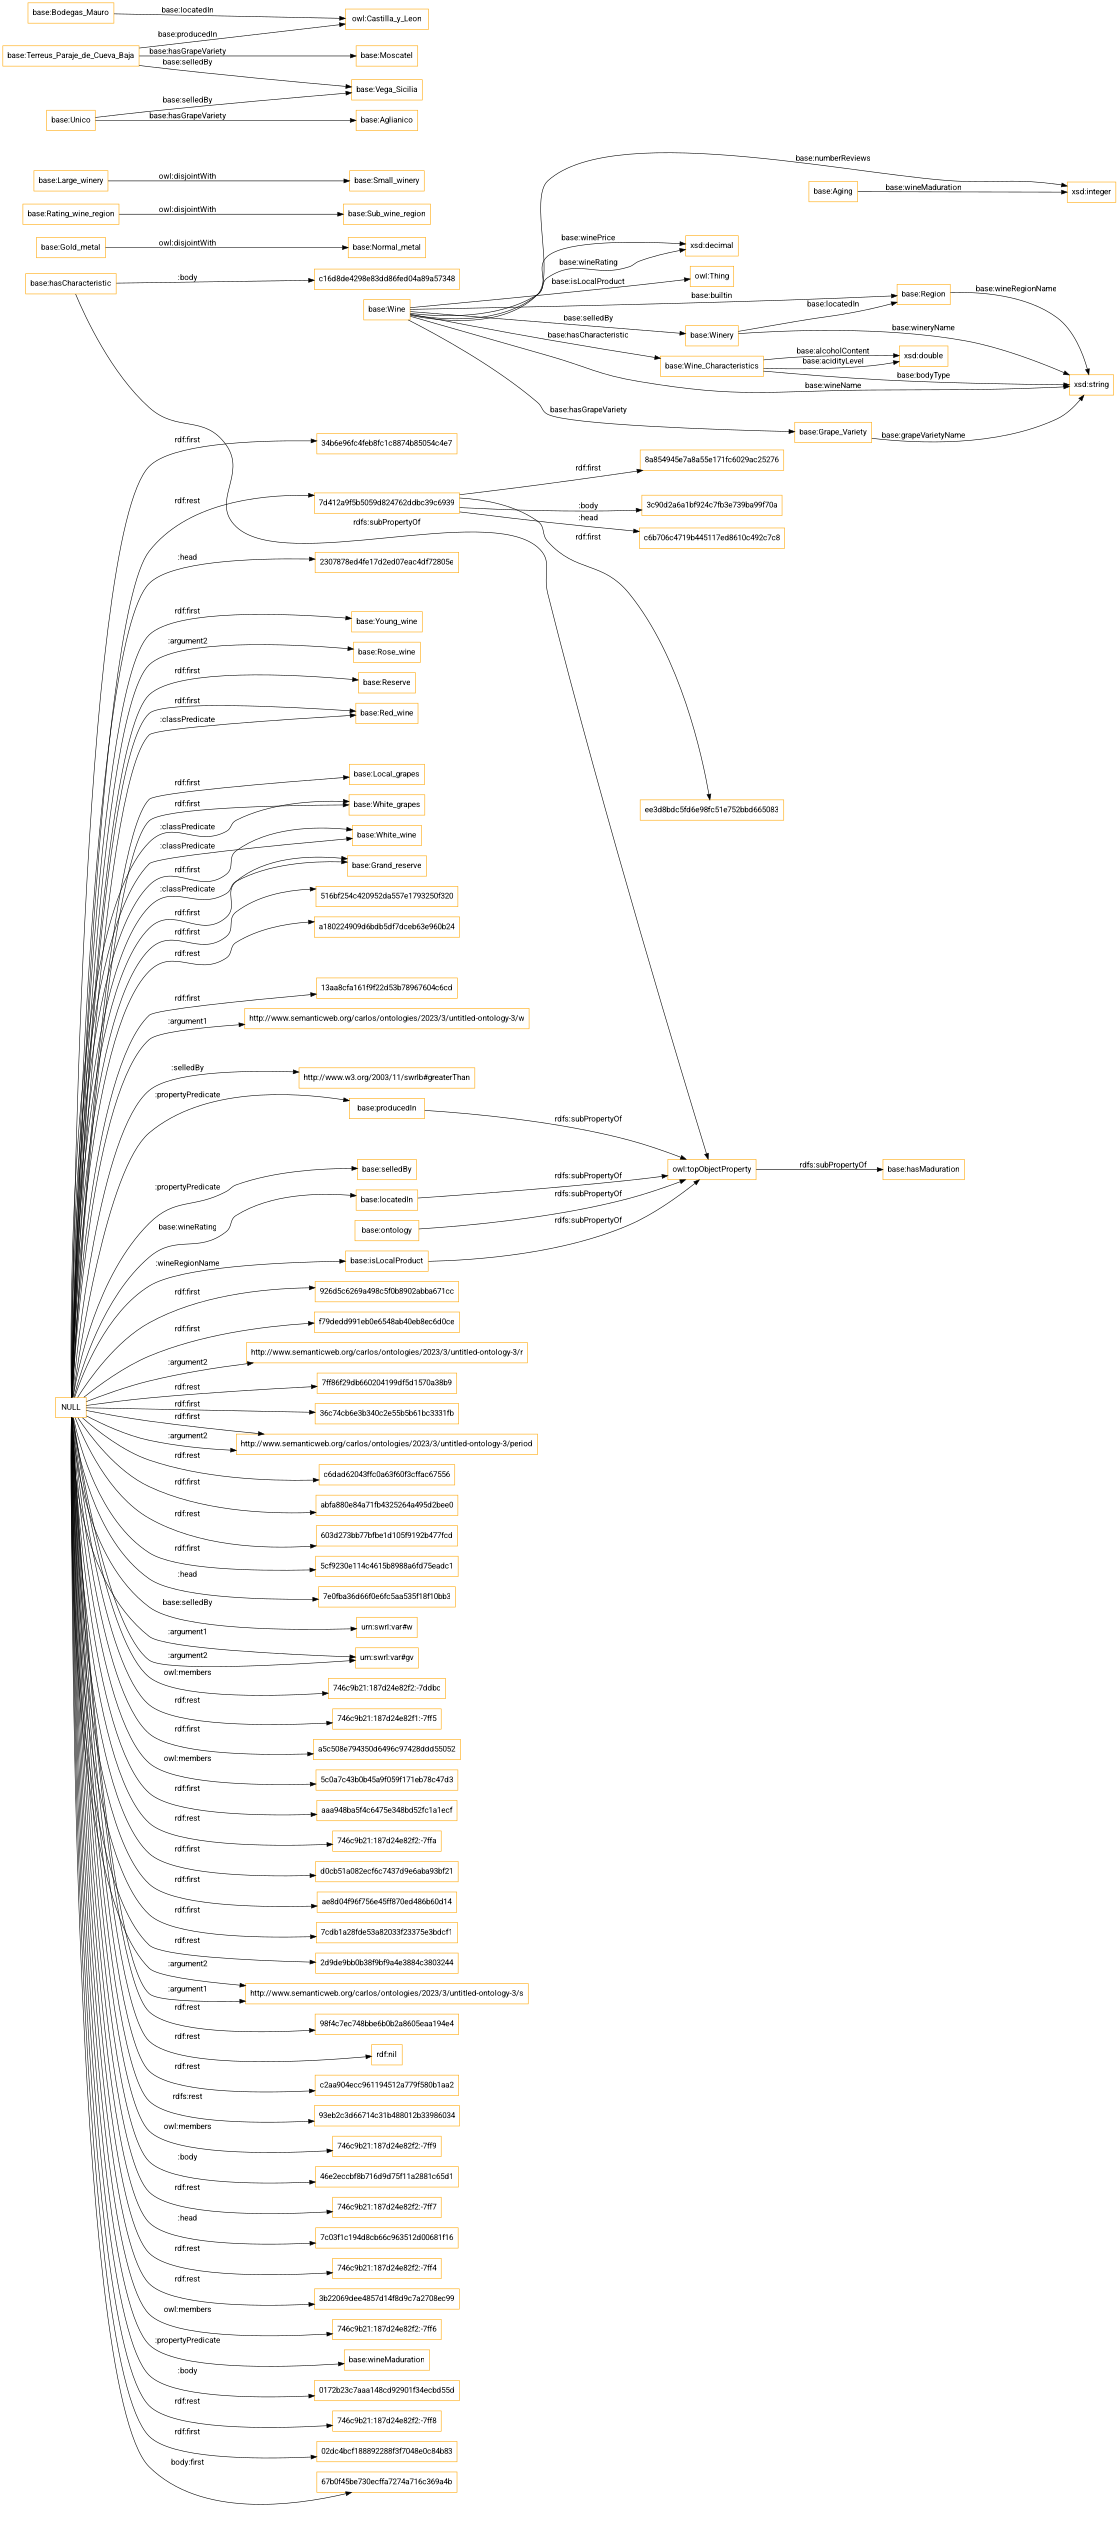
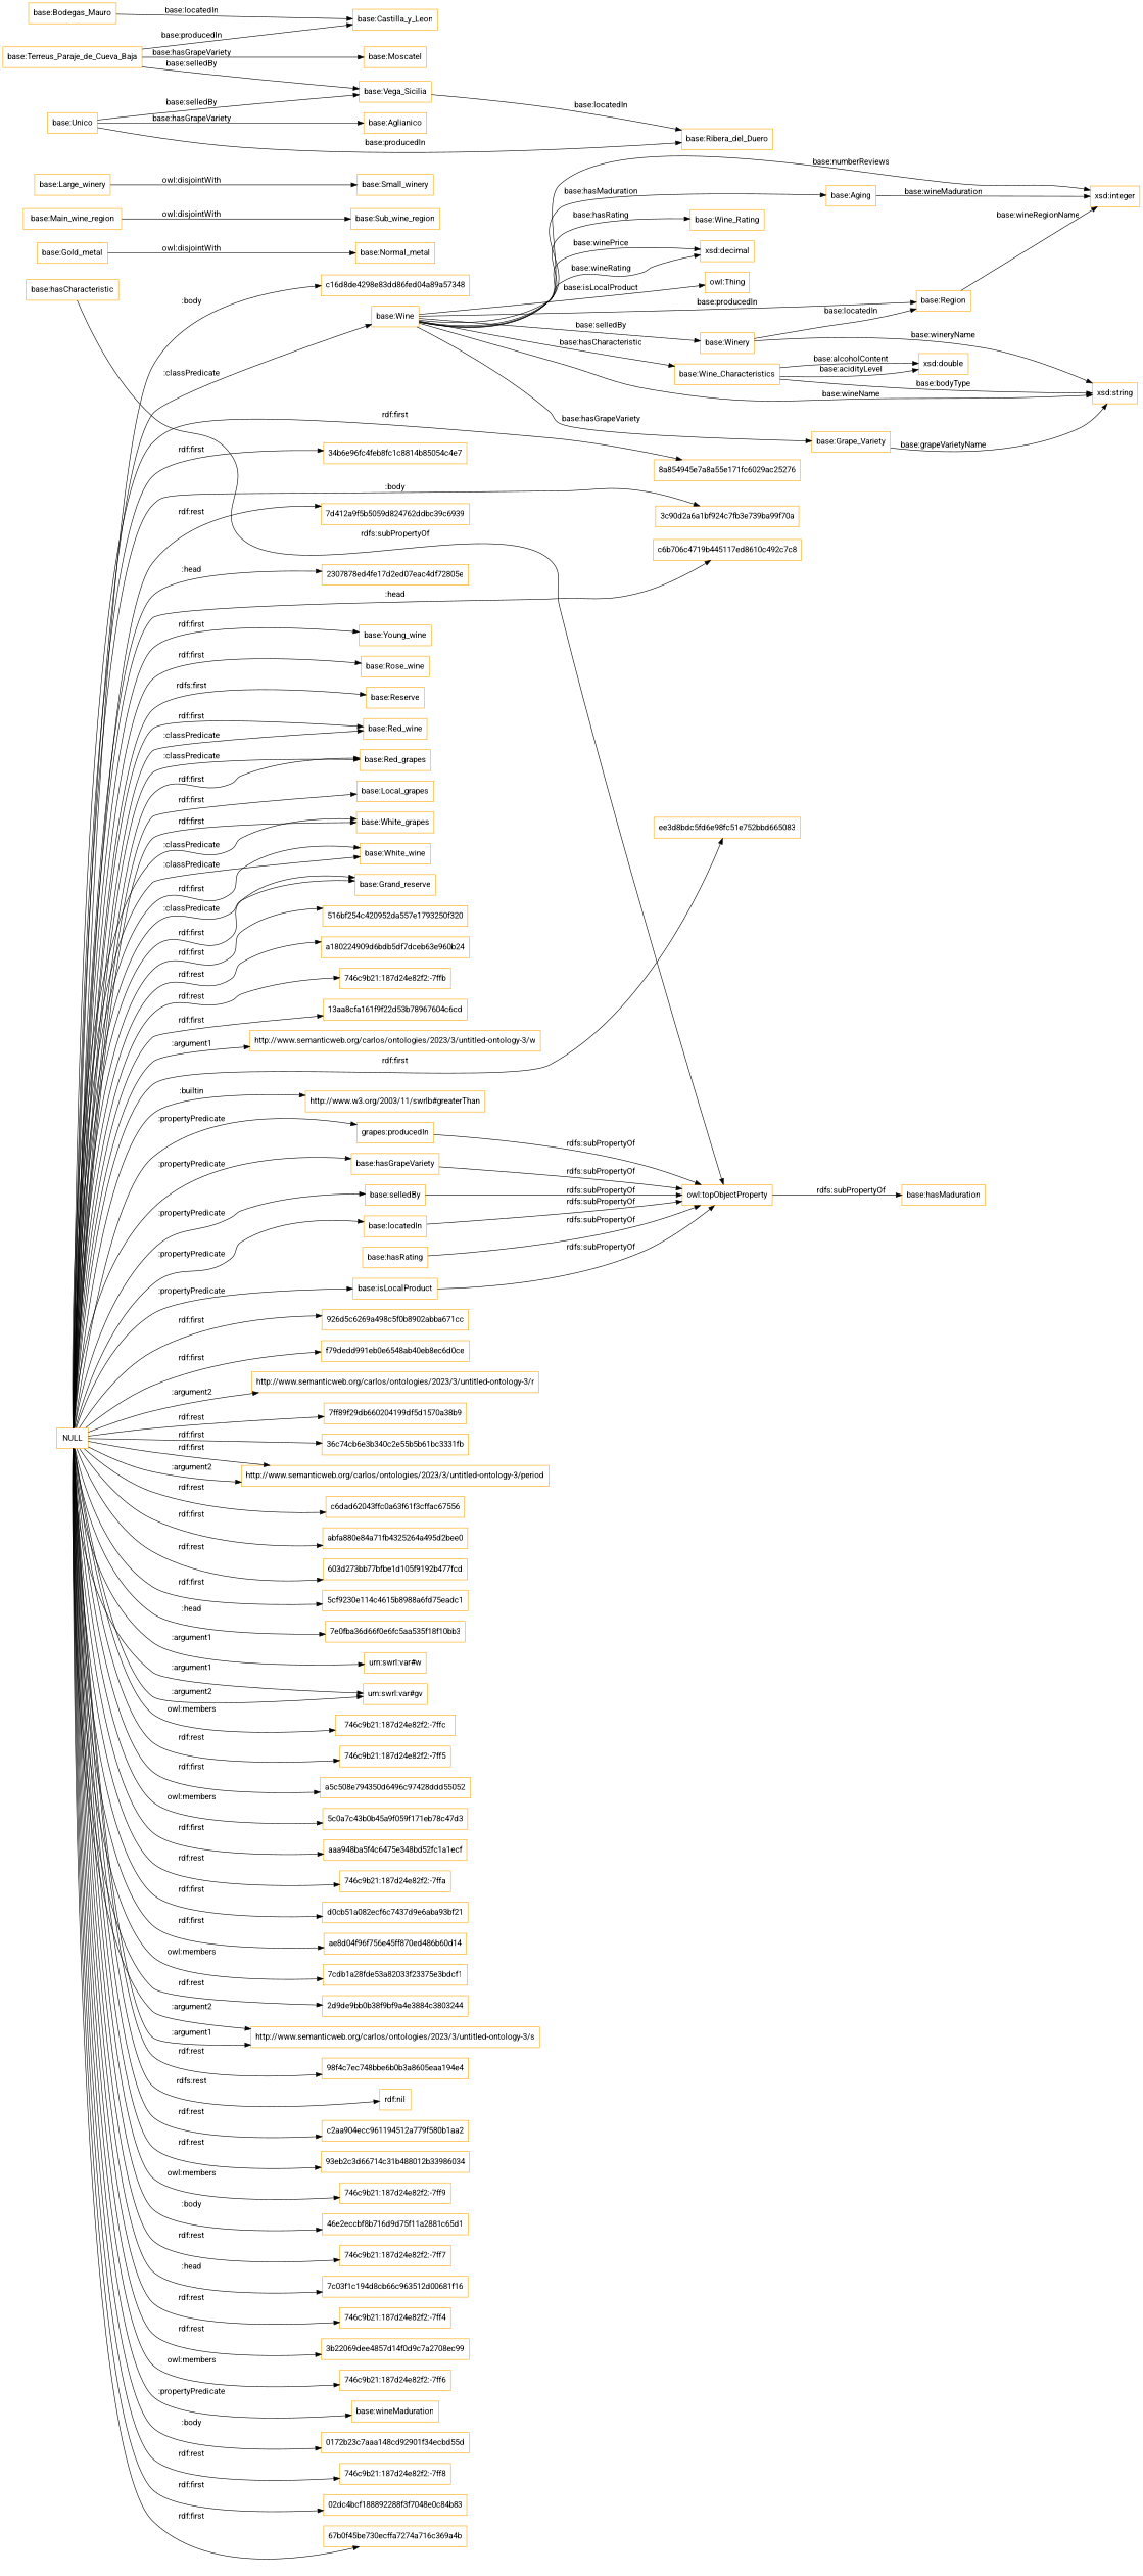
  digraph {
    fontname=Roboto
    rankdir=LR
    node [color=orange fontname=Roboto shape=rectangle]
    edge [fontname=Roboto]
    "base:Winery"
    "base:Region"
    "xsd:string"
    "base:Wine_Characteristics"
    "xsd:double"
    "base:Wine"
    "base:Grape_Variety"
    "base:Aging"
+   "base:Wine_Rating"
    "xsd:integer"
    "xsd:decimal"
    "owl:Thing"
    "base:Gold_metal"
    "base:Normal_metal"
-   "base:Main_wine_region" [label="base:Rating_wine_region"]
+   "base:Main_wine_region"
    "base:Sub_wine_region"
    "base:Large_winery"
    "base:Small_winery"
    "owl:topObjectProperty"
    "base:hasMaduration"
    NULL
    "base:Young_wine"
    "base:Rose_wine"
    "base:Reserve"
    "base:Red_wine"
+   "base:Red_grapes"
    "base:Local_grapes"
    "base:White_grapes"
    "base:White_wine"
    "base:Grand_reserve"
    "516bf254c420952da557e1793250f320"
    a180224909d6bdb5df7dceb63e960b24
+   "746c9b21:187d24e82f2:-7ffb"
    "13aa8cfa161f9f22d53b78967604c6cd"
    "http://www.semanticweb.org/carlos/ontologies/2023/3/untitled-ontology-3/w"
    "8a854945e7a8a55e171fc6029ac25276"
    "http://www.w3.org/2003/11/swrlb#greaterThan"
    "base:selledBy"
    "http://www.semanticweb.org/carlos/ontologies/2023/3/untitled-ontology-3/r"
-   "7ff89f29db660204199df5d1570a38b9" [label="7ff86f29db660204199df5d1570a38b9"]
+   "7ff89f29db660204199df5d1570a38b9"
    "36c74cb6e3b340c2e55b5b61bc3331fb"
    "http://www.semanticweb.org/carlos/ontologies/2023/3/untitled-ontology-3/period"
-   c6dad62043ffc0a63f61f3cffac67556 [label=c6dad62043ffc0a63f60f3cffac67556]
+   c6dad62043ffc0a63f61f3cffac67556
    abfa880e84a71fb4325264a495d2bee0
    "base:locatedIn"
    "603d273bb77bfbe1d105f9192b477fcd"
    "5cf9230e114c4615b8988a6fd75eadc1"
    "7e0fba36d66f0e6fc5aa535f18f10bb3"
    "urn:swrl:var#w"
    "urn:swrl:var#gv"
-   "746c9b21:187d24e82f2:-7ffc" [label="746c9b21:187d24e82f2:-7ddbc"]
+   "746c9b21:187d24e82f2:-7ffc"
    "base:isLocalProduct"
    "7d412a9f5b5059d824762ddbc39c6939"
-   "746c9b21:187d24e82f2:-7ff5" [label="746c9b21:187d24e82f1:-7ff5"]
+   "746c9b21:187d24e82f2:-7ff5"
    a5c508e794350d6496c97428ddd55052
    "5c0a7c43b0b45a9f059f171eb78c47d3"
    aaa948ba5f4c6475e348bd52fc1a1ecf
    "746c9b21:187d24e82f2:-7ffa"
    d0cb51a082ecf6c7437d9e6aba93bf21
    ae8d04f96f756e45ff870ed486b60d14
    "7cdb1a28fde53a82033f23375e3bdcf1"
    c16d8de4298e83dd86fed04a89a57348
    "2d9de9bb0b38f9bf9a4e3884c3803244"
    "http://www.semanticweb.org/carlos/ontologies/2023/3/untitled-ontology-3/s"
-   "98f4c7ec748bbe6b0b3a8605eaa194e4" [label="98f4c7ec748bbe6b0b2a8605eaa194e4"]
+   "98f4c7ec748bbe6b0b3a8605eaa194e4"
    "rdf:nil"
-   "base:producedIn"
+   "base:producedIn" [label="grapes:producedIn"]
+   "base:hasGrapeVariety"
    c2aa904ecc961194512a779f580b1aa2
    n70 [label="93eb2c3d66714c31b488012b33986034"]
    "746c9b21:187d24e82f2:-7ff9"
    "46e2eccbf8b716d9d75f11a2881c65d1"
    c6b706c4719b445117ed8610c492c7c8
    "3c90d2a6a1bf924c7fb3e739ba99f70a"
    "746c9b21:187d24e82f2:-7ff7"
    "7c03f1c194d8cb66c963512d00681f16"
    "746c9b21:187d24e82f2:-7ff4"
-   "3b22069dee4857d14f8d9c7a2708ec99"
+   "3b22069dee4857d14f8d9c7a2708ec99" [label="3b22069dee4857d14f0d9c7a2708ec99"]
    "746c9b21:187d24e82f2:-7ff6"
    "base:wineMaduration"
    "0172b23c7aaa148cd92901f34ecbd55d"
    "746c9b21:187d24e82f2:-7ff8"
    n83 [label=ee3d8bdc5fd6e98fc51e752bbd665083]
    "02dc4bcf188892288f3f7048e0c84b83"
    "67b0f45be730ecffa7274a716c369a4b"
-   "34b6e96fc4feb8fc1c8814b85054c4e7" [label="34b6e96fc4feb8fc1c8874b85054c4e7"]
+   "34b6e96fc4feb8fc1c8814b85054c4e7"
    "2307878ed4fe17d2ed07eac4df72805e"
    "926d5c6269a498c5f0b8902abba671cc"
    f79dedd991eb0e6548ab40eb8ec6d0ce
    "base:hasCharacteristic"
-   "base:hasRating" [label="base:ontology"]
+   "base:hasRating"
    "base:Bodegas_Mauro"
-   "base:Castilla_y_Leon" [label="owl:Castilla_y_Leon"]
+   "base:Castilla_y_Leon"
    "base:Vega_Sicilia"
+   "base:Ribera_del_Duero"
    "base:Unico"
    "base:Aglianico"
    "base:Terreus_Paraje_de_Cueva_Baja"
    "base:Moscatel"
    "base:Winery" -> "base:Region" [label="base:locatedIn"]
    "base:Winery" -> "xsd:string" [label="base:wineryName"]
-   "base:Region" -> "xsd:string" [label="base:wineRegionName"]
+   "base:Region" -> "xsd:integer" [label="base:wineRegionName"]
    "base:Wine_Characteristics" -> "xsd:string" [label="base:bodyType"]
    "base:Wine_Characteristics" -> "xsd:double" [label="base:acidityLevel"]
    "base:Wine_Characteristics" -> "xsd:double" [label="base:alcoholContent"]
    "base:Wine" -> "base:Winery" [label="base:selledBy"]
-   "base:Wine" -> "base:Region" [label="base:builtin"]
+   "base:Wine" -> "base:Region" [label="base:producedIn"]
    "base:Wine" -> "xsd:string" [label="base:wineName"]
    "base:Wine" -> "base:Wine_Characteristics" [label="base:hasCharacteristic"]
    "base:Wine" -> "base:Grape_Variety" [label="base:hasGrapeVariety"]
+   "base:Wine" -> "base:Aging" [label="base:hasMaduration"]
+   "base:Wine" -> "base:Wine_Rating" [label="base:hasRating"]
    "base:Wine" -> "xsd:integer" [label="base:numberReviews"]
    "base:Wine" -> "xsd:decimal" [label="base:winePrice"]
    "base:Wine" -> "xsd:decimal" [label="base:wineRating"]
    "base:Wine" -> "owl:Thing" [label="base:isLocalProduct"]
    "base:Grape_Variety" -> "xsd:string" [label="base:grapeVarietyName"]
    "base:Aging" -> "xsd:integer" [label="base:wineMaduration"]
    "base:Gold_metal" -> "base:Normal_metal" [label="owl:disjointWith"]
    "base:Main_wine_region" -> "base:Sub_wine_region" [label="owl:disjointWith"]
    "base:Large_winery" -> "base:Small_winery" [label="owl:disjointWith"]
    "owl:topObjectProperty" -> "base:hasMaduration" [label="rdfs:subPropertyOf"]
+   NULL -> "base:Wine" [label=":classPredicate"]
    NULL -> "base:Young_wine" [label="rdf:first"]
-   NULL -> "base:Rose_wine" [label=":argument2"]
-   NULL -> "base:Reserve" [label="rdf:first"]
+   NULL -> "base:Rose_wine" [label="rdf:first"]
+   NULL -> "base:Reserve" [label="rdfs:first"]
    NULL -> "base:Red_wine" [label="rdf:first"]
    NULL -> "base:Red_wine" [label=":classPredicate"]
+   NULL -> "base:Red_grapes" [label=":classPredicate"]
+   NULL -> "base:Red_grapes" [label="rdf:first"]
    NULL -> "base:Local_grapes" [label="rdf:first"]
    NULL -> "base:White_grapes" [label="rdf:first"]
    NULL -> "base:White_grapes" [label=":classPredicate"]
    NULL -> "base:White_wine" [label=":classPredicate"]
    NULL -> "base:White_wine" [label="rdf:first"]
    NULL -> "base:Grand_reserve" [label=":classPredicate"]
    NULL -> "base:Grand_reserve" [label="rdf:first"]
    NULL -> "516bf254c420952da557e1793250f320" [label="rdf:first"]
    NULL -> a180224909d6bdb5df7dceb63e960b24 [label="rdf:rest"]
+   NULL -> "746c9b21:187d24e82f2:-7ffb" [label="rdf:rest"]
    NULL -> "13aa8cfa161f9f22d53b78967604c6cd" [label="rdf:first"]
    NULL -> "http://www.semanticweb.org/carlos/ontologies/2023/3/untitled-ontology-3/w" [label=":argument1"]
-   "7d412a9f5b5059d824762ddbc39c6939" -> "8a854945e7a8a55e171fc6029ac25276" [label="rdf:first"]
-   NULL -> "http://www.w3.org/2003/11/swrlb#greaterThan" [label=":selledBy"]
+   NULL -> "8a854945e7a8a55e171fc6029ac25276" [label="rdf:first"]
+   NULL -> "http://www.w3.org/2003/11/swrlb#greaterThan" [label=":builtin"]
    NULL -> "base:selledBy" [label=":propertyPredicate"]
    NULL -> "http://www.semanticweb.org/carlos/ontologies/2023/3/untitled-ontology-3/r" [label=":argument2"]
    NULL -> "7ff89f29db660204199df5d1570a38b9" [label="rdf:rest"]
    NULL -> "36c74cb6e3b340c2e55b5b61bc3331fb" [label="rdf:first"]
    NULL -> "http://www.semanticweb.org/carlos/ontologies/2023/3/untitled-ontology-3/period" [label="rdf:first"]
    NULL -> "http://www.semanticweb.org/carlos/ontologies/2023/3/untitled-ontology-3/period" [label=":argument2"]
    NULL -> c6dad62043ffc0a63f61f3cffac67556 [label="rdf:rest"]
    NULL -> abfa880e84a71fb4325264a495d2bee0 [label="rdf:first"]
-   NULL -> "base:locatedIn" [label="base:wineRating"]
+   NULL -> "base:locatedIn" [label=":propertyPredicate"]
    NULL -> "603d273bb77bfbe1d105f9192b477fcd" [label="rdf:rest"]
    NULL -> "5cf9230e114c4615b8988a6fd75eadc1" [label="rdf:first"]
    NULL -> "7e0fba36d66f0e6fc5aa535f18f10bb3" [label=":head"]
-   NULL -> "urn:swrl:var#w" [label="base:selledBy"]
+   NULL -> "urn:swrl:var#w" [label=":argument1"]
    NULL -> "urn:swrl:var#gv" [label=":argument1"]
    NULL -> "urn:swrl:var#gv" [label=":argument2"]
    NULL -> "746c9b21:187d24e82f2:-7ffc" [label="owl:members"]
-   NULL -> "base:isLocalProduct" [label=":wineRegionName"]
+   NULL -> "base:isLocalProduct" [label=":propertyPredicate"]
    NULL -> "7d412a9f5b5059d824762ddbc39c6939" [label="rdf:rest"]
    NULL -> "746c9b21:187d24e82f2:-7ff5" [label="rdf:rest"]
    NULL -> a5c508e794350d6496c97428ddd55052 [label="rdf:first"]
    NULL -> "5c0a7c43b0b45a9f059f171eb78c47d3" [label="owl:members"]
    NULL -> aaa948ba5f4c6475e348bd52fc1a1ecf [label="rdf:first"]
    NULL -> "746c9b21:187d24e82f2:-7ffa" [label="rdf:rest"]
    NULL -> d0cb51a082ecf6c7437d9e6aba93bf21 [label="rdf:first"]
    NULL -> ae8d04f96f756e45ff870ed486b60d14 [label="rdf:first"]
-   NULL -> "7cdb1a28fde53a82033f23375e3bdcf1" [label="rdf:first"]
-   "base:hasCharacteristic" -> c16d8de4298e83dd86fed04a89a57348 [label=":body"]
+   NULL -> "7cdb1a28fde53a82033f23375e3bdcf1" [label="owl:members"]
+   NULL -> c16d8de4298e83dd86fed04a89a57348 [label=":body"]
    NULL -> "2d9de9bb0b38f9bf9a4e3884c3803244" [label="rdf:rest"]
    NULL -> "http://www.semanticweb.org/carlos/ontologies/2023/3/untitled-ontology-3/s" [label=":argument2"]
    NULL -> "http://www.semanticweb.org/carlos/ontologies/2023/3/untitled-ontology-3/s" [label=":argument1"]
    NULL -> "98f4c7ec748bbe6b0b3a8605eaa194e4" [label="rdf:rest"]
-   NULL -> "rdf:nil" [label="rdf:rest"]
+   NULL -> "rdf:nil" [label="rdfs:rest"]
    NULL -> "base:producedIn" [label=":propertyPredicate"]
+   NULL -> "base:hasGrapeVariety" [label=":propertyPredicate"]
    NULL -> c2aa904ecc961194512a779f580b1aa2 [label="rdf:rest"]
-   NULL -> n70 [label="rdfs:rest"]
+   NULL -> n70 [label="rdf:rest"]
    NULL -> "746c9b21:187d24e82f2:-7ff9" [label="owl:members"]
    NULL -> "46e2eccbf8b716d9d75f11a2881c65d1" [label=":body"]
-   "7d412a9f5b5059d824762ddbc39c6939" -> c6b706c4719b445117ed8610c492c7c8 [label=":head"]
-   "7d412a9f5b5059d824762ddbc39c6939" -> "3c90d2a6a1bf924c7fb3e739ba99f70a" [label=":body"]
+   NULL -> c6b706c4719b445117ed8610c492c7c8 [label=":head"]
+   NULL -> "3c90d2a6a1bf924c7fb3e739ba99f70a" [label=":body"]
    NULL -> "746c9b21:187d24e82f2:-7ff7" [label="rdf:rest"]
    NULL -> "7c03f1c194d8cb66c963512d00681f16" [label=":head"]
    NULL -> "746c9b21:187d24e82f2:-7ff4" [label="rdf:rest"]
    NULL -> "3b22069dee4857d14f8d9c7a2708ec99" [label="rdf:rest"]
    NULL -> "746c9b21:187d24e82f2:-7ff6" [label="owl:members"]
    NULL -> "base:wineMaduration" [label=":propertyPredicate"]
    NULL -> "0172b23c7aaa148cd92901f34ecbd55d" [label=":body"]
    NULL -> "746c9b21:187d24e82f2:-7ff8" [label="rdf:rest"]
-   "7d412a9f5b5059d824762ddbc39c6939" -> n83 [label="rdf:first"]
+   NULL -> n83 [label="rdf:first"]
    NULL -> "02dc4bcf188892288f3f7048e0c84b83" [label="rdf:first"]
-   NULL -> "67b0f45be730ecffa7274a716c369a4b" [label="body:first"]
+   NULL -> "67b0f45be730ecffa7274a716c369a4b" [label="rdf:first"]
    NULL -> "34b6e96fc4feb8fc1c8814b85054c4e7" [label="rdf:first"]
    NULL -> "2307878ed4fe17d2ed07eac4df72805e" [label=":head"]
    NULL -> "926d5c6269a498c5f0b8902abba671cc" [label="rdf:first"]
    NULL -> f79dedd991eb0e6548ab40eb8ec6d0ce [label="rdf:first"]
+   "base:selledBy" -> "owl:topObjectProperty" [label="rdfs:subPropertyOf"]
    "base:locatedIn" -> "owl:topObjectProperty" [label="rdfs:subPropertyOf"]
    "base:isLocalProduct" -> "owl:topObjectProperty" [label="rdfs:subPropertyOf"]
    "base:producedIn" -> "owl:topObjectProperty" [label="rdfs:subPropertyOf"]
+   "base:hasGrapeVariety" -> "owl:topObjectProperty" [label="rdfs:subPropertyOf"]
    "base:hasCharacteristic" -> "owl:topObjectProperty" [label="rdfs:subPropertyOf"]
    "base:hasRating" -> "owl:topObjectProperty" [label="rdfs:subPropertyOf"]
    "base:Bodegas_Mauro" -> "base:Castilla_y_Leon" [label="base:locatedIn"]
+   "base:Vega_Sicilia" -> "base:Ribera_del_Duero" [label="base:locatedIn"]
    "base:Unico" -> "base:Vega_Sicilia" [label="base:selledBy"]
+   "base:Unico" -> "base:Ribera_del_Duero" [label="base:producedIn"]
    "base:Unico" -> "base:Aglianico" [label="base:hasGrapeVariety"]
    "base:Terreus_Paraje_de_Cueva_Baja" -> "base:Castilla_y_Leon" [label="base:producedIn"]
    "base:Terreus_Paraje_de_Cueva_Baja" -> "base:Vega_Sicilia" [label="base:selledBy"]
    "base:Terreus_Paraje_de_Cueva_Baja" -> "base:Moscatel" [label="base:hasGrapeVariety"]
  }
